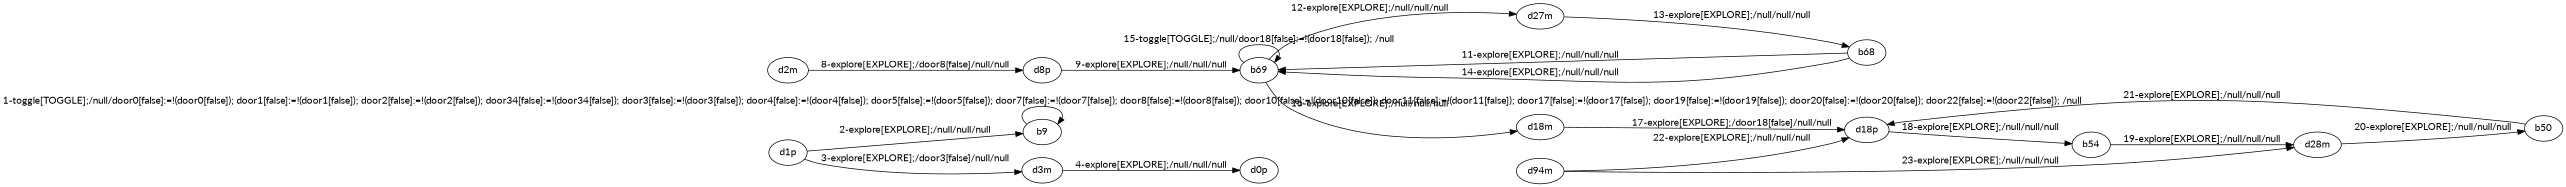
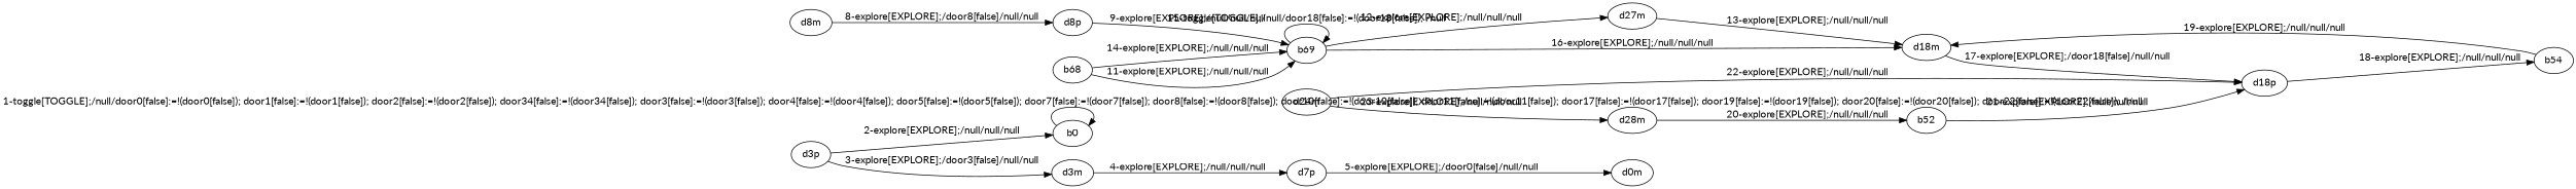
  digraph {
    fontname=Lato
    rankdir=LR
    node [fontname=Lato]
    edge [fontname=Lato]
-   b0 [label=b9]
-   d3p [label=d1p]
+   b0
+   d3p
    d3m
-   d0p
-   d8m [label=d2m]
+   d0p [label=d7p]
+   d0m
+   d8m
    d8p
    b69
    d27m
    d18m
    b68
    d18p
    b54
    d28m
-   d24m [label=d94m]
-   b52 [label=b50]
+   d24m
+   b52
    b0 -> b0 [label="1-toggle[TOGGLE];/null/door0[false]:=!(door0[false]); door1[false]:=!(door1[false]); door2[false]:=!(door2[false]); door34[false]:=!(door34[false]); door3[false]:=!(door3[false]); door4[false]:=!(door4[false]); door5[false]:=!(door5[false]); door7[false]:=!(door7[false]); door8[false]:=!(door8[false]); door10[false]:=!(door10[false]); door11[false]:=!(door11[false]); door17[false]:=!(door17[false]); door19[false]:=!(door19[false]); door20[false]:=!(door20[false]); door22[false]:=!(door22[false]); /null"]
    d3p -> b0 [label="2-explore[EXPLORE];/null/null/null"]
    d3p -> d3m [label="3-explore[EXPLORE];/door3[false]/null/null"]
    d3m -> d0p [label="4-explore[EXPLORE];/null/null/null"]
+   d0p -> d0m [label="5-explore[EXPLORE];/door0[false]/null/null"]
    d8m -> d8p [label="8-explore[EXPLORE];/door8[false]/null/null"]
    d8p -> b69 [label="9-explore[EXPLORE];/null/null/null"]
    b69 -> b69 [label="15-toggle[TOGGLE];/null/door18[false]:=!(door18[false]); /null"]
    b69 -> d27m [label="12-explore[EXPLORE];/null/null/null"]
    b69 -> d18m [label="16-explore[EXPLORE];/null/null/null"]
-   d27m -> b68 [label="13-explore[EXPLORE];/null/null/null"]
+   d27m -> d18m [label="13-explore[EXPLORE];/null/null/null"]
    d18m -> d18p [label="17-explore[EXPLORE];/door18[false]/null/null"]
    b68 -> b69 [label="11-explore[EXPLORE];/null/null/null"]
    b68 -> b69 [label="14-explore[EXPLORE];/null/null/null"]
    d18p -> b54 [label="18-explore[EXPLORE];/null/null/null"]
-   b54 -> d28m [label="19-explore[EXPLORE];/null/null/null"]
+   b54 -> d18m [label="19-explore[EXPLORE];/null/null/null"]
    d28m -> b52 [label="20-explore[EXPLORE];/null/null/null"]
    d24m -> d18p [label="22-explore[EXPLORE];/null/null/null"]
    d24m -> d28m [label="23-explore[EXPLORE];/null/null/null"]
    b52 -> d18p [label="21-explore[EXPLORE];/null/null/null"]
  }
